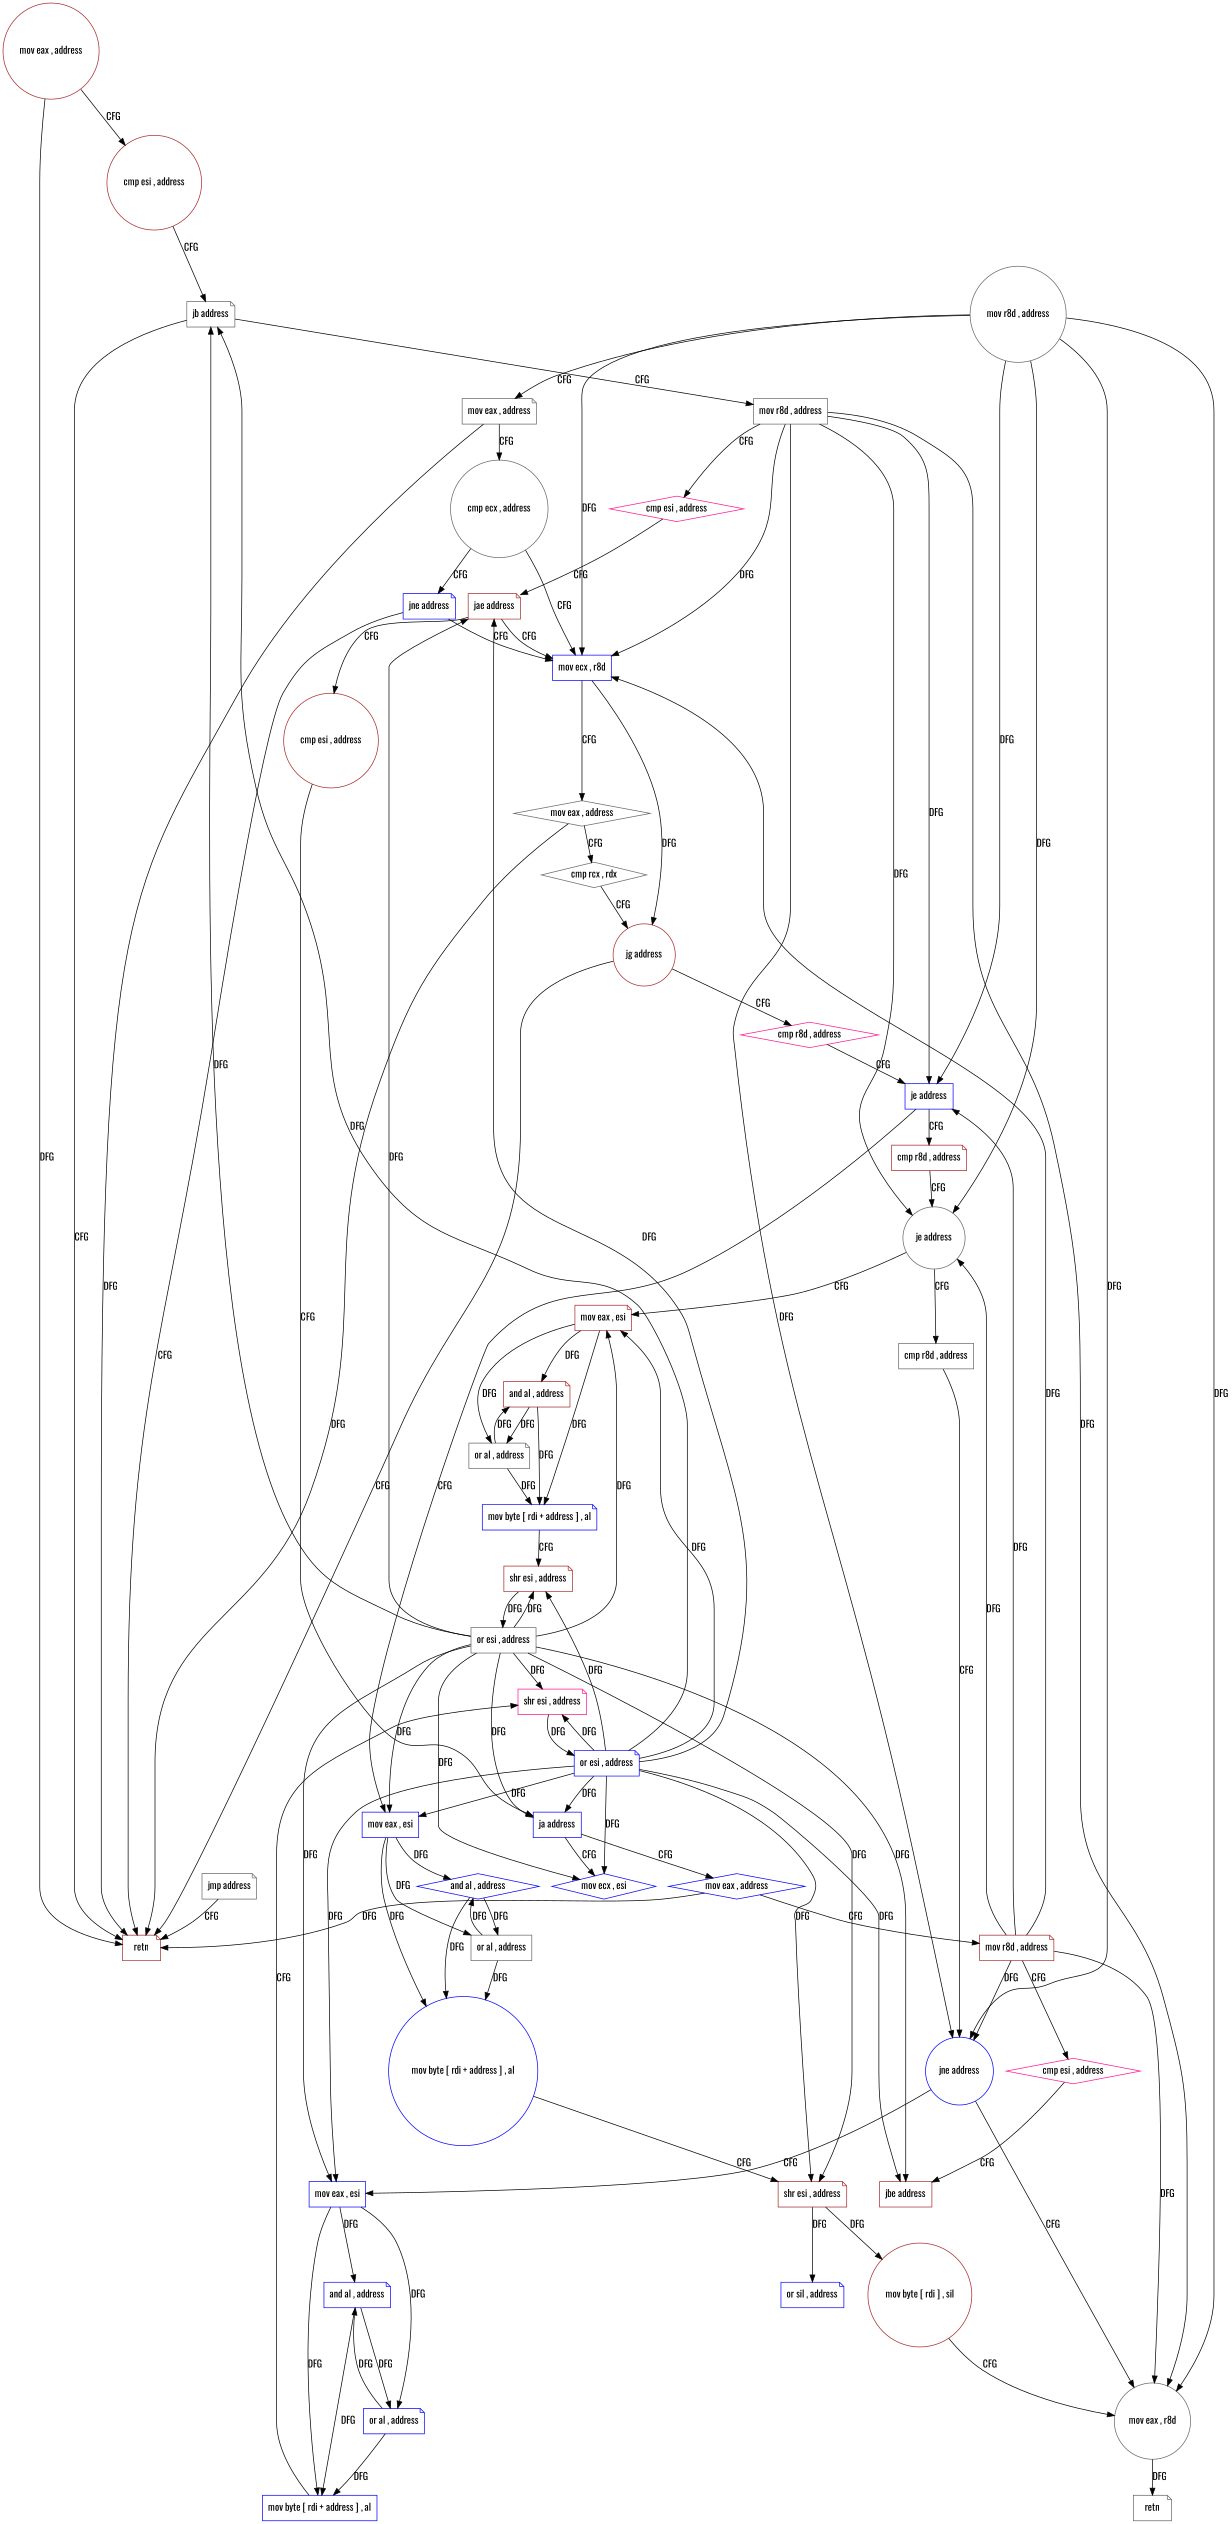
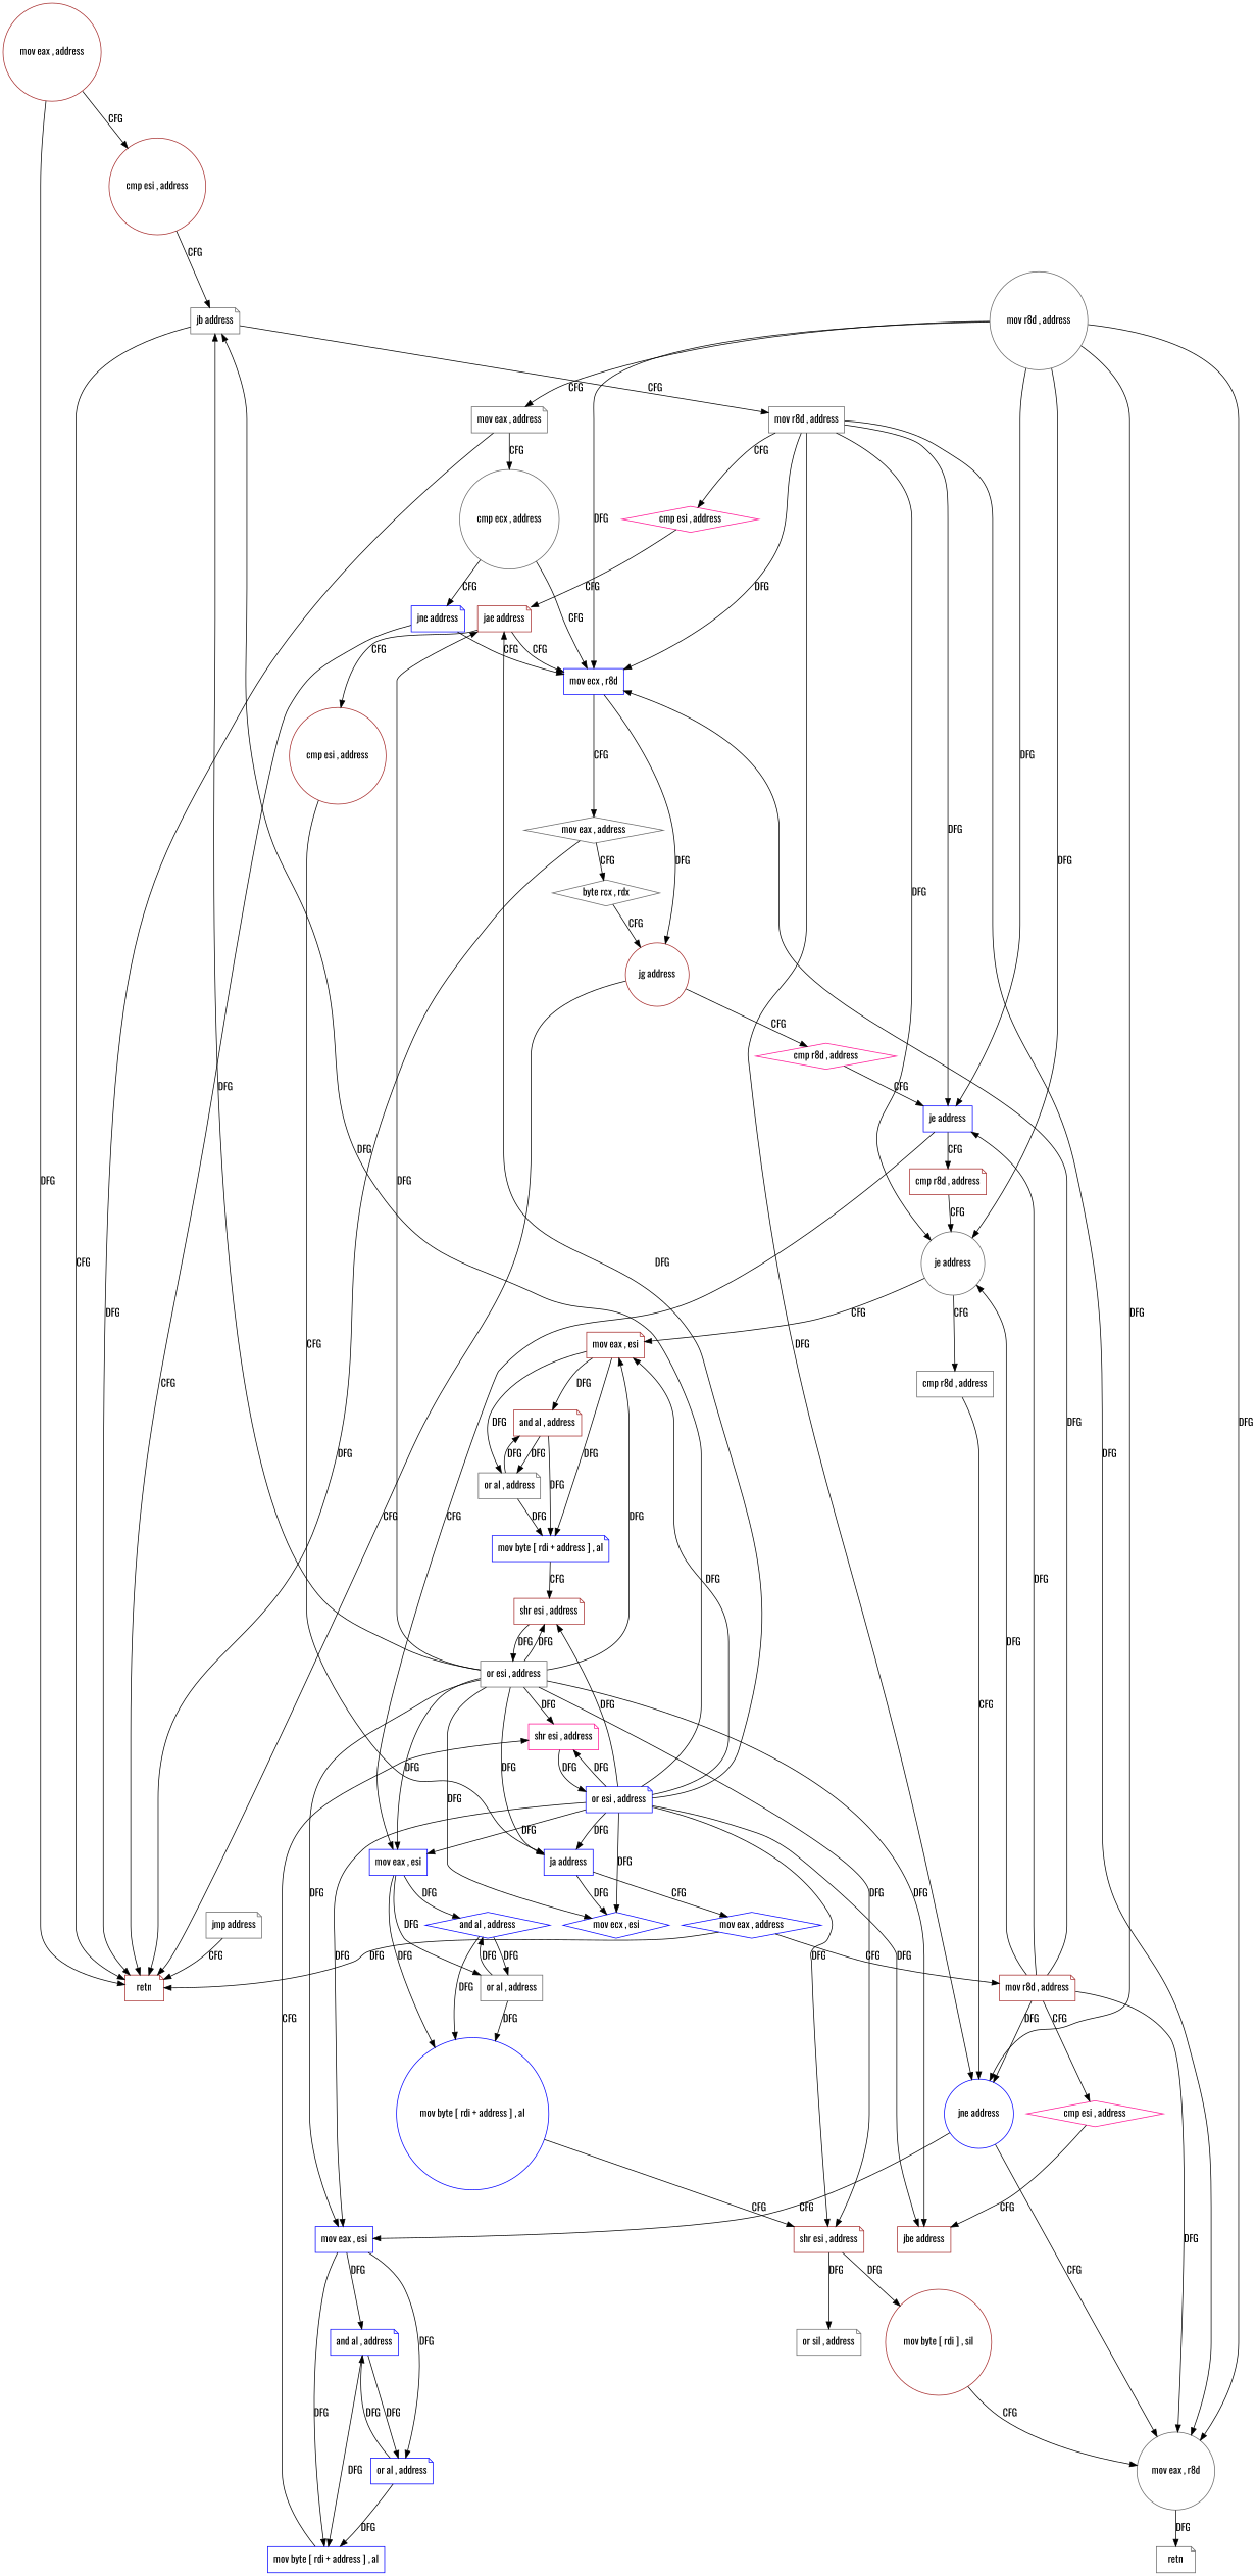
  digraph {
    fontname=Oswald
    node [color=gray40 fontname=Oswald shape=note]
    edge [fontname=Oswald]
    n1 [color=brown label="mov eax , address" shape=circle]
    n2 [color=brown label="cmp esi , address" shape=circle]
    n3 [color=brown label=retn]
    n4 [label="jb address"]
    n5 [label="mov r8d , address" shape=box]
    n6 [color=deeppink label="cmp esi , address" shape=diamond]
    n7 [color=blue label="mov ecx , r8d" shape=box]
    n8 [color=blue label="je address" shape=box]
    n9 [label="mov eax , r8d" shape=circle]
    n10 [label="je address" shape=circle]
    n11 [color=blue label="jne address" shape=circle]
    n12 [color=brown label="jae address"]
    n13 [label="mov eax , address" shape=diamond]
    n14 [color=brown label="jg address" shape=circle]
    n15 [color=blue label="mov eax , esi" shape=box]
    n16 [color=brown label="cmp r8d , address"]
    n17 [label=retn]
    n18 [color=brown label="mov eax , esi"]
    n19 [label="cmp r8d , address" shape=box]
    n20 [color=blue label="mov eax , esi" shape=box]
    n21 [color=brown label="cmp esi , address" shape=circle]
    n22 [color=blue label="ja address" shape=box]
    n23 [color=blue label="mov eax , address" shape=diamond]
    n24 [color=blue label="mov ecx , esi" shape=diamond]
-   n25 [label="cmp rcx , rdx" shape=diamond]
+   n25 [label="byte rcx , rdx" shape=diamond]
    n26 [color=deeppink label="cmp r8d , address" shape=diamond]
    n27 [color=brown label="mov r8d , address"]
    n28 [color=deeppink label="cmp esi , address" shape=diamond]
    n29 [color=brown label="jbe address" shape=box]
    n30 [label="jmp address"]
    n31 [label="mov r8d , address" shape=circle]
    n32 [label="mov eax , address"]
    n33 [color=blue label="jne address"]
    n34 [label="cmp ecx , address" shape=circle]
    n35 [color=blue label="and al , address" shape=diamond]
    n36 [label="or al , address" shape=box]
    n37 [color=blue label="mov byte [ rdi + address ] , al" shape=circle]
    n38 [color=brown label="shr esi , address"]
-   n39 [color=blue label="or sil , address"]
+   n39 [label="or sil , address"]
    n40 [color=brown label="mov byte [ rdi ] , sil" shape=circle]
    n41 [color=brown label="and al , address"]
    n42 [label="or al , address"]
    n43 [color=blue label="mov byte [ rdi + address ] , al"]
    n44 [color=brown label="shr esi , address"]
    n45 [label="or esi , address" shape=box]
    n46 [color=deeppink label="shr esi , address"]
    n47 [color=blue label="and al , address"]
    n48 [color=blue label="or al , address"]
    n49 [color=blue label="mov byte [ rdi + address ] , al" shape=box]
    n50 [color=blue label="or esi , address"]
    n1 -> n2 [label=CFG]
    n1 -> n3 [label=DFG]
    n2 -> n4 [label=CFG]
    n4 -> n3 [label=CFG]
    n4 -> n5 [label=CFG]
    n5 -> n6 [label=CFG]
    n5 -> n7 [label=DFG]
    n5 -> n8 [label=DFG]
    n5 -> n9 [label=DFG]
    n5 -> n10 [label=DFG]
    n5 -> n11 [label=DFG]
    n6 -> n12 [label=CFG]
    n7 -> n13 [label=CFG]
    n7 -> n14 [label=DFG]
    n8 -> n15 [label=CFG]
    n8 -> n16 [label=CFG]
    n9 -> n17 [label=DFG]
    n10 -> n18 [label=CFG]
    n10 -> n19 [label=CFG]
    n11 -> n9 [label=CFG]
    n11 -> n20 [label=CFG]
    n12 -> n7 [label=CFG]
    n12 -> n21 [label=CFG]
    n13 -> n3 [label=DFG]
    n13 -> n25 [label=CFG]
    n14 -> n3 [label=CFG]
    n14 -> n26 [label=CFG]
    n15 -> n35 [label=DFG]
    n15 -> n36 [label=DFG]
    n15 -> n37 [label=DFG]
    n16 -> n10 [label=CFG]
    n18 -> n41 [label=DFG]
    n18 -> n42 [label=DFG]
    n18 -> n43 [label=DFG]
    n19 -> n11 [label=CFG]
    n20 -> n47 [label=DFG]
    n20 -> n48 [label=DFG]
    n20 -> n49 [label=DFG]
    n21 -> n22 [label=CFG]
    n22 -> n23 [label=CFG]
-   n22 -> n24 [label=CFG]
+   n22 -> n24 [label=DFG]
    n23 -> n3 [label=DFG]
    n23 -> n27 [label=CFG]
    n25 -> n14 [label=CFG]
    n26 -> n8 [label=CFG]
    n27 -> n7 [label=DFG]
    n27 -> n8 [label=DFG]
    n27 -> n9 [label=DFG]
    n27 -> n10 [label=DFG]
    n27 -> n11 [label=DFG]
    n27 -> n28 [label=CFG]
    n28 -> n29 [label=CFG]
    n30 -> n3 [label=CFG]
    n31 -> n7 [label=DFG]
    n31 -> n8 [label=DFG]
    n31 -> n9 [label=DFG]
    n31 -> n10 [label=DFG]
    n31 -> n11 [label=DFG]
    n31 -> n32 [label=CFG]
    n32 -> n3 [label=DFG]
    n32 -> n34 [label=CFG]
    n33 -> n3 [label=CFG]
    n33 -> n7 [label=CFG]
    n34 -> n7 [label=CFG]
    n34 -> n33 [label=CFG]
    n35 -> n36 [label=DFG]
    n35 -> n37 [label=DFG]
    n36 -> n35 [label=DFG]
    n36 -> n37 [label=DFG]
    n37 -> n38 [label=CFG]
    n38 -> n39 [label=DFG]
    n38 -> n40 [label=DFG]
    n40 -> n9 [label=CFG]
    n41 -> n42 [label=DFG]
    n41 -> n43 [label=DFG]
    n42 -> n41 [label=DFG]
    n42 -> n43 [label=DFG]
    n43 -> n44 [label=CFG]
    n44 -> n45 [label=DFG]
    n45 -> n4 [label=DFG]
    n45 -> n12 [label=DFG]
    n45 -> n15 [label=DFG]
    n45 -> n18 [label=DFG]
    n45 -> n20 [label=DFG]
    n45 -> n22 [label=DFG]
    n45 -> n24 [label=DFG]
    n45 -> n29 [label=DFG]
    n45 -> n38 [label=DFG]
    n45 -> n44 [label=DFG]
    n45 -> n46 [label=DFG]
    n46 -> n50 [label=DFG]
    n47 -> n48 [label=DFG]
    n47 -> n49 [label=DFG]
    n48 -> n47 [label=DFG]
    n48 -> n49 [label=DFG]
    n49 -> n46 [label=CFG]
    n50 -> n4 [label=DFG]
    n50 -> n12 [label=DFG]
    n50 -> n15 [label=DFG]
    n50 -> n18 [label=DFG]
    n50 -> n20 [label=DFG]
    n50 -> n22 [label=DFG]
    n50 -> n24 [label=DFG]
    n50 -> n29 [label=DFG]
    n50 -> n38 [label=DFG]
    n50 -> n44 [label=DFG]
    n50 -> n46 [label=DFG]
  }
